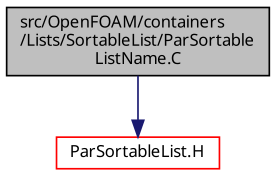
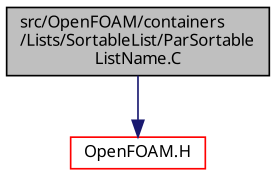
  digraph {
    fontname="Noto Sans"
    node [fontname="Noto Sans" fontsize=10 shape=record]
    n1 [color=black fillcolor=grey75 fontcolor=black height=0.2 label="src/OpenFOAM/containers\l/Lists/SortableList/ParSortable\lListName.C" style=filled width=0.4]
-   n2 [color=red height=0.2 label="ParSortableList.H" width=0.4]
+   n2 [color=red height=0.2 label="OpenFOAM.H" width=0.4]
    n1 -> n2 [color=midnightblue fontname="Noto Sans" fontsize=10 labelfontname=FreeSans labelfontsize=10 style=solid]
  }
